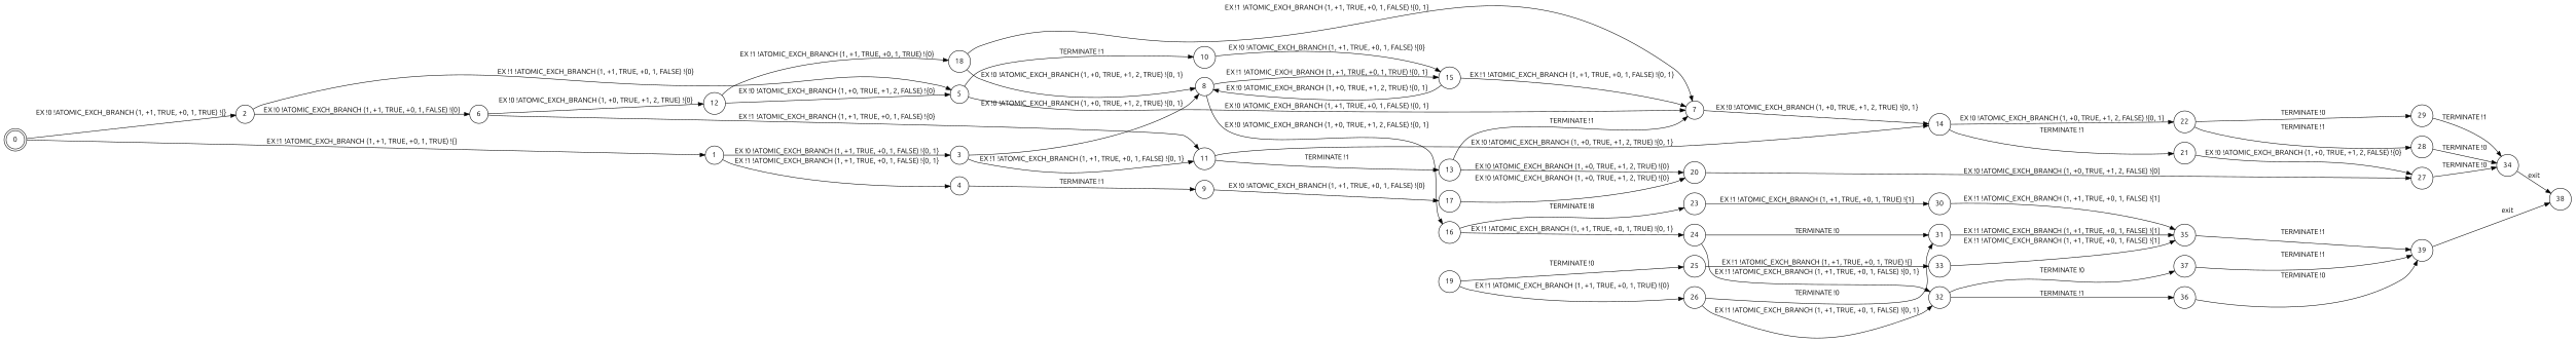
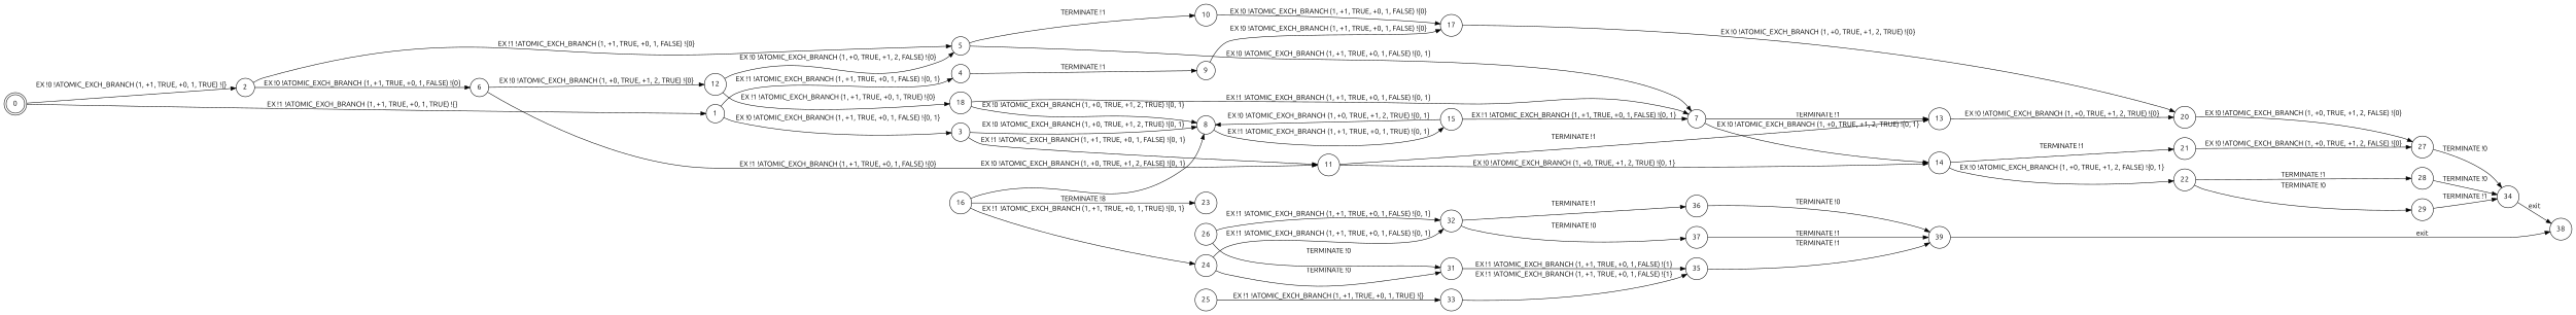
  digraph {
    fontname=Ubuntu
    rankdir=LR
    node [fontname=Ubuntu shape=circle]
    edge [fontname=Ubuntu]
    0 [peripheries=2]
    1
    2
    3
    4
    5
    6
    8
    11
    9
    7
    10
    12
    13
    14
    15
    16
    17
    18
    20
    21
    22
    23
    24
-   19
    25
    26
    27
    28
    29
-   30
    31
    32
    33
    34
    35
    36
    37
    38
    39
    0 -> 1 [label="EX !1 !ATOMIC_EXCH_BRANCH (1, +1, TRUE, +0, 1, TRUE) !{}"]
    0 -> 2 [label="EX !0 !ATOMIC_EXCH_BRANCH (1, +1, TRUE, +0, 1, TRUE) !{}"]
    1 -> 3 [label="EX !0 !ATOMIC_EXCH_BRANCH (1, +1, TRUE, +0, 1, FALSE) !{0, 1}"]
    1 -> 4 [label="EX !1 !ATOMIC_EXCH_BRANCH (1, +1, TRUE, +0, 1, FALSE) !{0, 1}"]
    2 -> 5 [label="EX !1 !ATOMIC_EXCH_BRANCH (1, +1, TRUE, +0, 1, FALSE) !{0}"]
    2 -> 6 [label="EX !0 !ATOMIC_EXCH_BRANCH (1, +1, TRUE, +0, 1, FALSE) !{0}"]
    3 -> 8 [label="EX !0 !ATOMIC_EXCH_BRANCH (1, +0, TRUE, +1, 2, TRUE) !{0, 1}"]
    3 -> 11 [label="EX !1 !ATOMIC_EXCH_BRANCH (1, +1, TRUE, +0, 1, FALSE) !{0, 1}"]
    4 -> 9 [label="TERMINATE !1"]
    5 -> 7 [label="EX !0 !ATOMIC_EXCH_BRANCH (1, +1, TRUE, +0, 1, FALSE) !{0, 1}"]
    5 -> 10 [label="TERMINATE !1"]
    6 -> 11 [label="EX !1 !ATOMIC_EXCH_BRANCH (1, +1, TRUE, +0, 1, FALSE) !{0}"]
    6 -> 12 [label="EX !0 !ATOMIC_EXCH_BRANCH (1, +0, TRUE, +1, 2, TRUE) !{0}"]
    8 -> 15 [label="EX !1 !ATOMIC_EXCH_BRANCH (1, +1, TRUE, +0, 1, TRUE) !{0, 1}"]
-   8 -> 16 [label="EX !0 !ATOMIC_EXCH_BRANCH (1, +0, TRUE, +1, 2, FALSE) !{0, 1}"]
+   16 -> 8 [label="EX !0 !ATOMIC_EXCH_BRANCH (1, +0, TRUE, +1, 2, FALSE) !{0, 1}"]
    11 -> 13 [label="TERMINATE !1"]
    11 -> 14 [label="EX !0 !ATOMIC_EXCH_BRANCH (1, +0, TRUE, +1, 2, TRUE) !{0, 1}"]
    9 -> 17 [label="EX !0 !ATOMIC_EXCH_BRANCH (1, +1, TRUE, +0, 1, FALSE) !{0}"]
-   13 -> 7 [label="TERMINATE !1"]
+   7 -> 13 [label="TERMINATE !1"]
    7 -> 14 [label="EX !0 !ATOMIC_EXCH_BRANCH (1, +0, TRUE, +1, 2, TRUE) !{0, 1}"]
-   10 -> 15 [label="EX !0 !ATOMIC_EXCH_BRANCH (1, +1, TRUE, +0, 1, FALSE) !{0}"]
+   10 -> 17 [label="EX !0 !ATOMIC_EXCH_BRANCH (1, +1, TRUE, +0, 1, FALSE) !{0}"]
    12 -> 5 [label="EX !0 !ATOMIC_EXCH_BRANCH (1, +0, TRUE, +1, 2, FALSE) !{0}"]
    12 -> 18 [label="EX !1 !ATOMIC_EXCH_BRANCH (1, +1, TRUE, +0, 1, TRUE) !{0}"]
    13 -> 20 [label="EX !0 !ATOMIC_EXCH_BRANCH (1, +0, TRUE, +1, 2, TRUE) !{0}"]
    14 -> 21 [label="TERMINATE !1"]
    14 -> 22 [label="EX !0 !ATOMIC_EXCH_BRANCH (1, +0, TRUE, +1, 2, FALSE) !{0, 1}"]
    15 -> 8 [label="EX !0 !ATOMIC_EXCH_BRANCH (1, +0, TRUE, +1, 2, TRUE) !{0, 1}"]
    15 -> 7 [label="EX !1 !ATOMIC_EXCH_BRANCH (1, +1, TRUE, +0, 1, FALSE) !{0, 1}"]
    16 -> 23 [label="TERMINATE !8"]
    16 -> 24 [label="EX !1 !ATOMIC_EXCH_BRANCH (1, +1, TRUE, +0, 1, TRUE) !{0, 1}"]
    17 -> 20 [label="EX !0 !ATOMIC_EXCH_BRANCH (1, +0, TRUE, +1, 2, TRUE) !{0}"]
    18 -> 8 [label="EX !0 !ATOMIC_EXCH_BRANCH (1, +0, TRUE, +1, 2, TRUE) !{0, 1}"]
    18 -> 7 [label="EX !1 !ATOMIC_EXCH_BRANCH (1, +1, TRUE, +0, 1, FALSE) !{0, 1}"]
    20 -> 27 [label="EX !0 !ATOMIC_EXCH_BRANCH (1, +0, TRUE, +1, 2, FALSE) !{0}"]
    21 -> 27 [label="EX !0 !ATOMIC_EXCH_BRANCH (1, +0, TRUE, +1, 2, FALSE) !{0}"]
    22 -> 28 [label="TERMINATE !1"]
    22 -> 29 [label="TERMINATE !0"]
-   23 -> 30 [label="EX !1 !ATOMIC_EXCH_BRANCH (1, +1, TRUE, +0, 1, TRUE) !{1}"]
    24 -> 31 [label="TERMINATE !0"]
    24 -> 32 [label="EX !1 !ATOMIC_EXCH_BRANCH (1, +1, TRUE, +0, 1, FALSE) !{0, 1}"]
-   19 -> 25 [label="TERMINATE !0"]
-   19 -> 26 [label="EX !1 !ATOMIC_EXCH_BRANCH (1, +1, TRUE, +0, 1, TRUE) !{0}"]
    25 -> 33 [label="EX !1 !ATOMIC_EXCH_BRANCH (1, +1, TRUE, +0, 1, TRUE) !{}"]
    26 -> 31 [label="TERMINATE !0"]
    26 -> 32 [label="EX !1 !ATOMIC_EXCH_BRANCH (1, +1, TRUE, +0, 1, FALSE) !{0, 1}"]
    27 -> 34 [label="TERMINATE !0"]
    28 -> 34 [label="TERMINATE !0"]
    29 -> 34 [label="TERMINATE !1"]
-   30 -> 35 [label="EX !1 !ATOMIC_EXCH_BRANCH (1, +1, TRUE, +0, 1, FALSE) !{1}"]
    31 -> 35 [label="EX !1 !ATOMIC_EXCH_BRANCH (1, +1, TRUE, +0, 1, FALSE) !{1}"]
    32 -> 36 [label="TERMINATE !1"]
    32 -> 37 [label="TERMINATE !0"]
    33 -> 35 [label="EX !1 !ATOMIC_EXCH_BRANCH (1, +1, TRUE, +0, 1, FALSE) !{1}"]
    34 -> 38 [label=exit]
    35 -> 39 [label="TERMINATE !1"]
    36 -> 39 [label="TERMINATE !0"]
    37 -> 39 [label="TERMINATE !1"]
    39 -> 38 [label=exit]
  }
